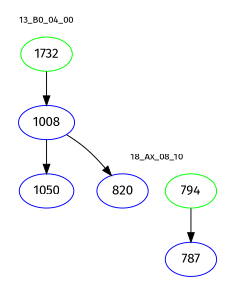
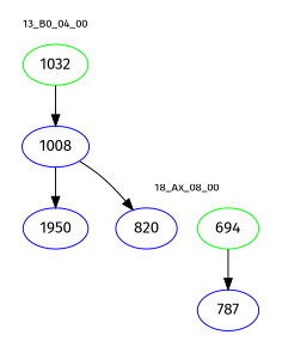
  digraph {
    fontname="Fira Sans"
    node [color=blue fontname="Fira Sans"]
    edge [color=black fontname="Fira Sans"]
-   n1 [color=green label=794]
+   n1 [color=green label=694]
    n2 [label=787]
    n3 [label=820]
-   n4 [color=green label=1732]
+   n4 [color=green label=1032]
    n5 [label=1008]
-   n6 [label=1050]
+   n6 [label=1950]
    subgraph cluster_1 {
      color=white
      fontsize=10
-     label="18_Ax_08_10"
+     label="18_Ax_08_00"
      n1
      n2
      n3
    }
    subgraph cluster_2 {
      color=white
      fontsize=10
      label="13_B0_04_00"
      n4
      n5
      n6
    }
    n1 -> n2
    n4 -> n5
    n5 -> n3
    n5 -> n6
  }
